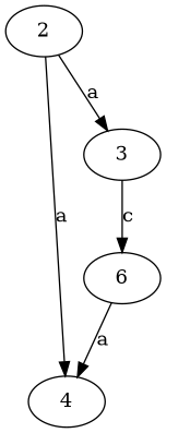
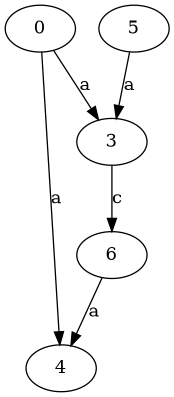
  strict digraph {
    fontname="DejaVu Serif"
    node [fontname="DejaVu Serif"]
    edge [fontname="DejaVu Serif"]
-   2
+   2 [label=0]
    3
    4
    6
+   5
    2 -> 3 [label=a]
    2 -> 4 [label=a]
    3 -> 6 [label=c]
    6 -> 4 [label=a]
+   5 -> 3 [label=a]
  }
